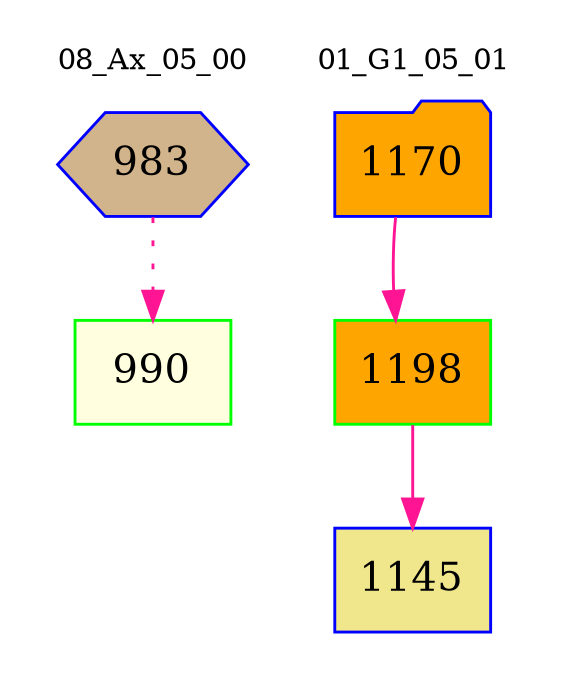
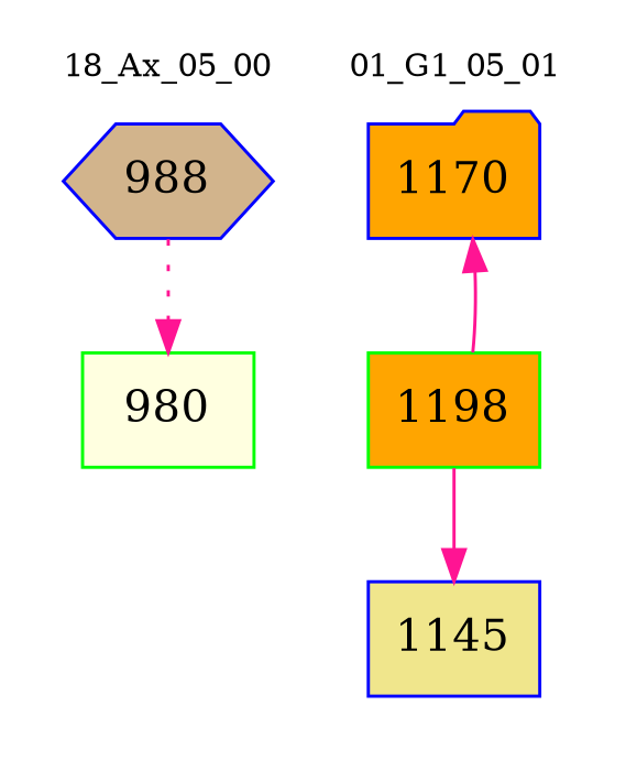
  digraph {
    node [color=blue fillcolor=orange shape=box style=filled]
    edge [color=deeppink style=solid]
-   n1 [fillcolor=tan label=983 shape=hexagon]
-   n2 [color=green fillcolor=lightyellow label=990]
+   n1 [fillcolor=tan label=988 shape=hexagon]
+   n2 [color=green fillcolor=lightyellow label=980]
    n3 [label=1170 shape=folder]
    n4 [fillcolor=khaki label=1145]
    n5 [color=green label=1198]
    subgraph cluster_1 {
      color=white
      fontsize=10
-     label="08_Ax_05_00"
+     label="18_Ax_05_00"
      n1
      n2
    }
    subgraph cluster_2 {
      color=white
      fontsize=10
      label="01_G1_05_01"
      n3
      n4
      n5
    }
    n1 -> n2 [style=dotted]
-   n3 -> n5
+   n5 -> n3
    n5 -> n4
  }
